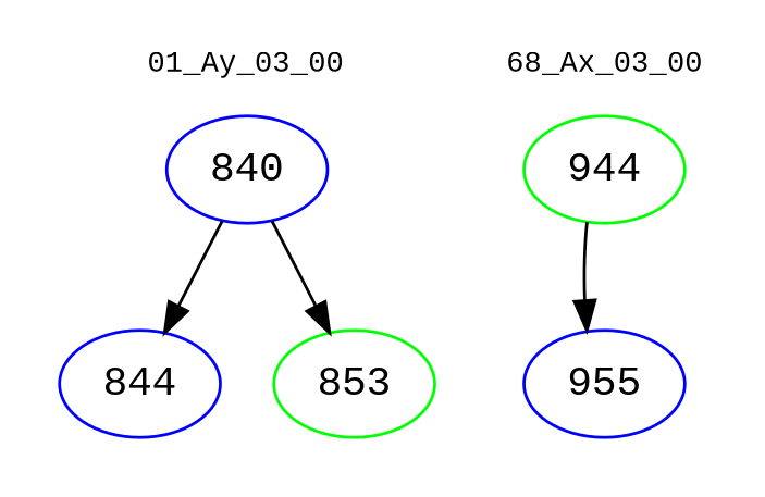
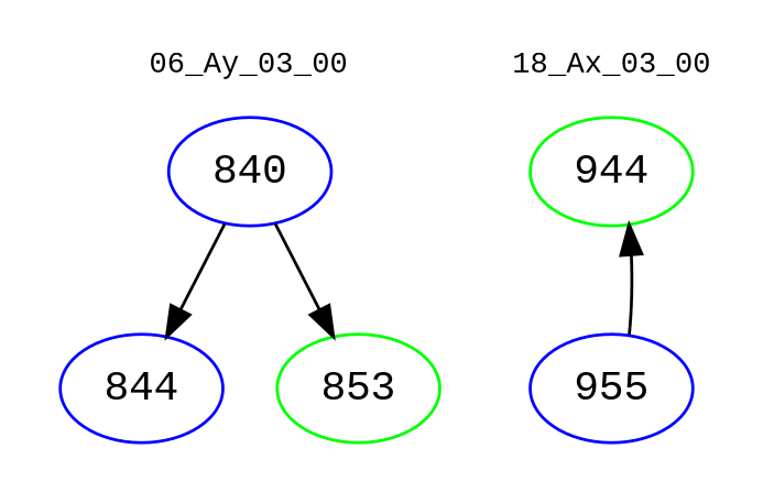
  digraph {
    fontname="Liberation Mono"
    node [color=blue fontname="Liberation Mono"]
    edge [color=black fontname="Liberation Mono"]
    n1 [label=840]
    n2 [label=844]
    n3 [color=green label=853]
    n4 [color=green label=944]
    n5 [label=955]
    subgraph cluster_1 {
      color=white
      fontsize=10
-     label="01_Ay_03_00"
+     label="06_Ay_03_00"
      n1
      n2
      n3
    }
    subgraph cluster_2 {
      color=white
      fontsize=10
-     label="68_Ax_03_00"
+     label="18_Ax_03_00"
      n4
      n5
    }
    n1 -> n2
    n1 -> n3
-   n4 -> n5
+   n5 -> n4
  }
